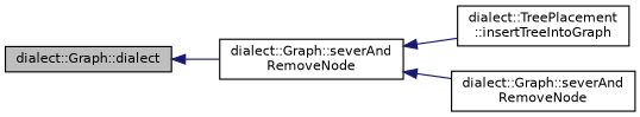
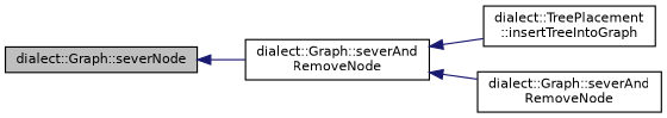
  digraph {
    rankdir=LR
    node [color=black fillcolor=white fontname=Helvetica fontsize=10 shape=record style=filled]
    edge [color=midnightblue dir=back fontname=Helvetica fontsize=10 labelfontname=Helvetica labelfontsize=10 style=solid]
-   n1 [fillcolor=grey75 fontcolor=black height=0.2 label="dialect::Graph::dialect" width=0.4]
+   n1 [fillcolor=grey75 fontcolor=black height=0.2 label="dialect::Graph::severNode" width=0.4]
    n2 [height=0.2 label="dialect::Graph::severAnd\lRemoveNode" width=0.4]
    n3 [height=0.2 label="dialect::TreePlacement\l::insertTreeIntoGraph" width=0.4]
    n4 [height=0.2 label="dialect::Graph::severAnd\lRemoveNode" width=0.4]
    n1 -> n2
    n2 -> n3
    n2 -> n4
  }
